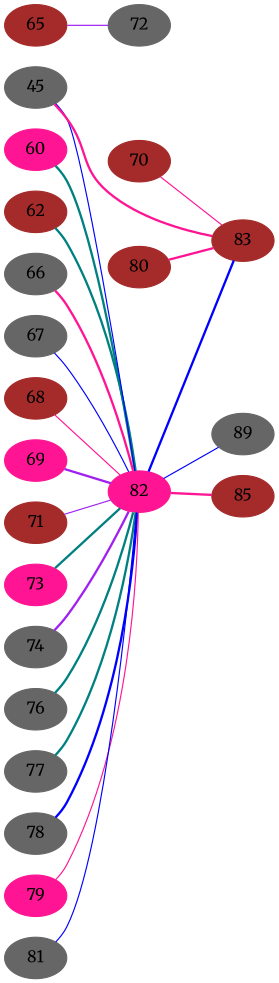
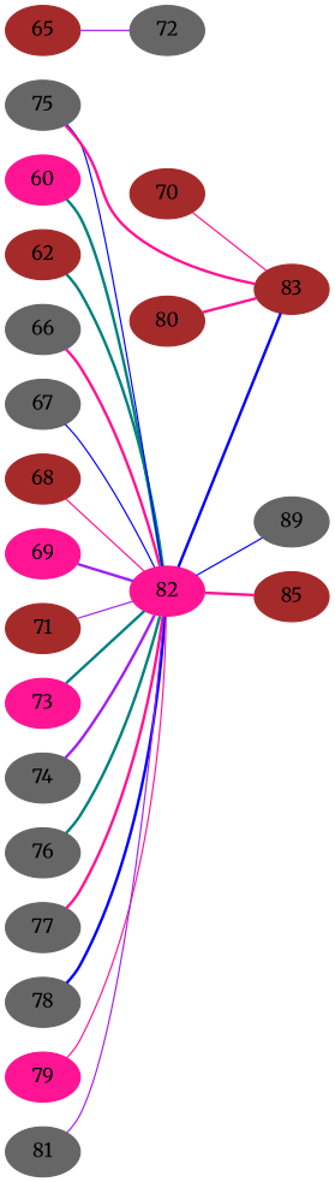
  graph {
    fontname=Merriweather
    rankdir=LR
    node [color=gray40 fontname=Merriweather style=filled]
    edge [color=deeppink fontname=Merriweather style=bold]
    82 [color=deeppink super="+32+57+31+41+43+45+47+46+48+49+51+53+55+59"]
    83 [color=brown super="+9+12+64+34+40+39+42+44+52+54"]
    n3 [label=89]
    85 [color=brown]
    60 [color=deeppink]
    62 [color=brown]
    72 [super="+58"]
    65 [color=brown]
    66
    67
    68 [color=brown]
    69 [color=deeppink]
    70 [color=brown]
    71 [color=brown]
    73 [color=deeppink]
    74
-   75 [label=45]
+   75
    76
    77
    78
    79 [color=deeppink]
    80 [color=brown]
    81
    82 -- 83 [color=blue]
    82 -- n3 [color=blue style=solid]
    82 -- 85
    60 -- 82 [color=teal]
    62 -- 82 [color=teal]
    65 -- 72 [color=purple style=solid]
    66 -- 82
    67 -- 82 [color=blue style=solid]
    68 -- 82 [style=solid]
    69 -- 82 [color=purple]
    70 -- 83 [style=solid]
    71 -- 82 [color=purple style=solid]
    73 -- 82 [color=teal]
    74 -- 82 [color=purple]
    75 -- 82 [color=blue style=solid]
    75 -- 83
    76 -- 82 [color=teal]
-   77 -- 82 [color=teal]
+   77 -- 82
    78 -- 82 [color=blue]
    79 -- 82 [style=solid]
    80 -- 83
-   81 -- 82 [color=blue style=solid]
+   81 -- 82 [color=purple style=solid]
  }
